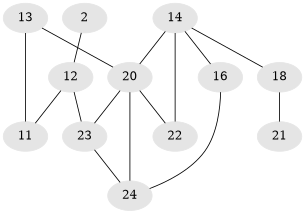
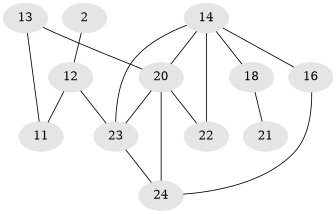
  graph {
    node [color=gray90 style=filled]
    edge [weight=1.0]
    2
    12
    n3 [label=11]
    23
    24
    13
    20
    22
    14
    16
    18
    21
    2 -- 12
    12 -- n3
    12 -- 23
    23 -- 24
    13 -- n3
    13 -- 20
    20 -- 23
    20 -- 24 [weight=2.0]
    20 -- 22
+   14 -- 23
    14 -- 20
    14 -- 22 [weight=2.0]
    14 -- 16
    14 -- 18
    16 -- 24
    18 -- 21
  }
